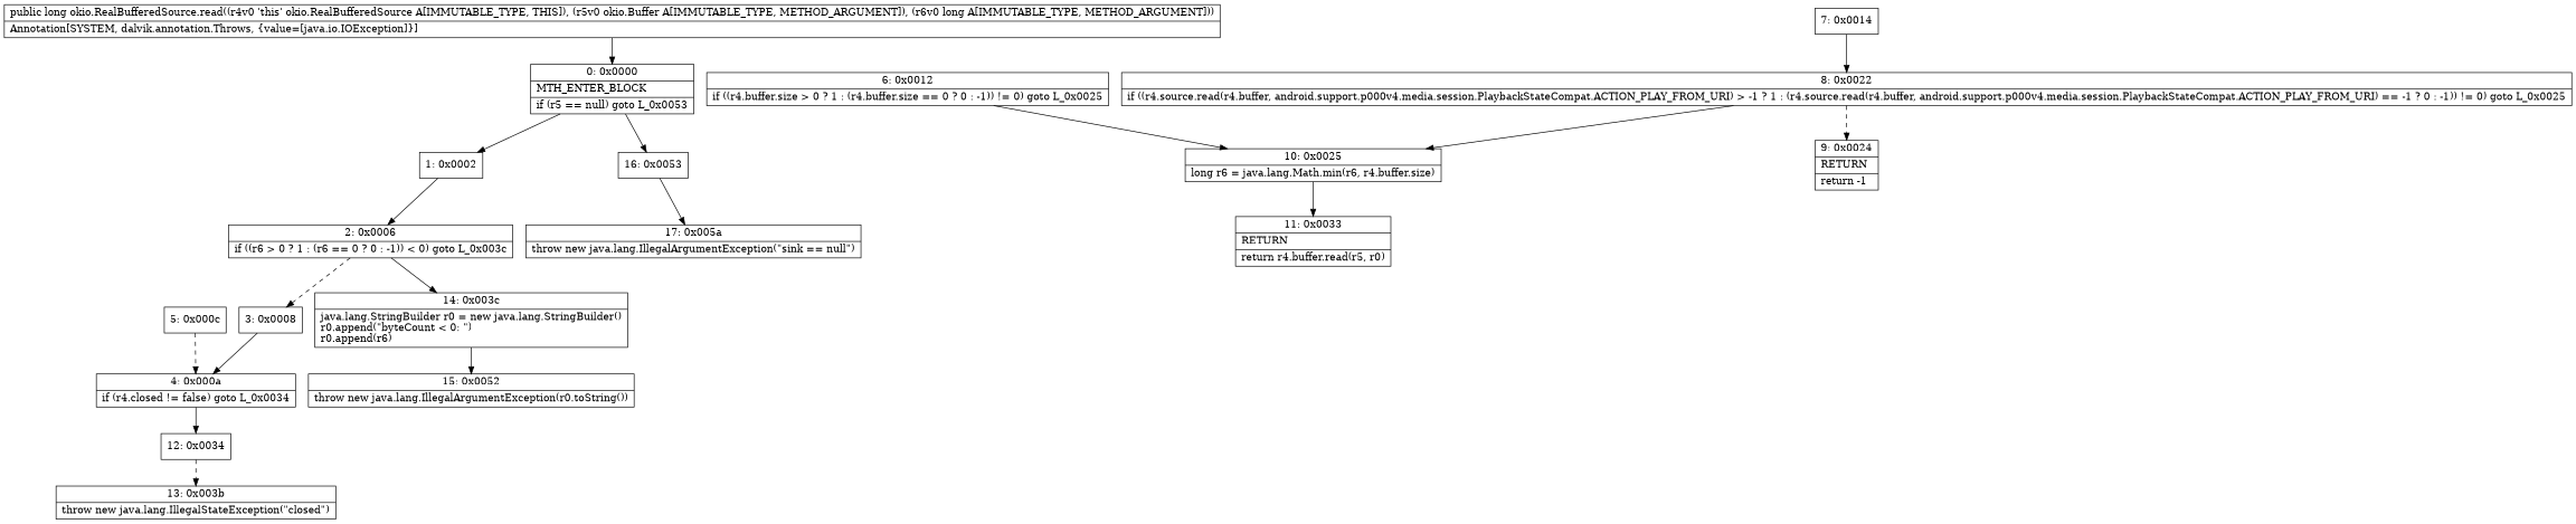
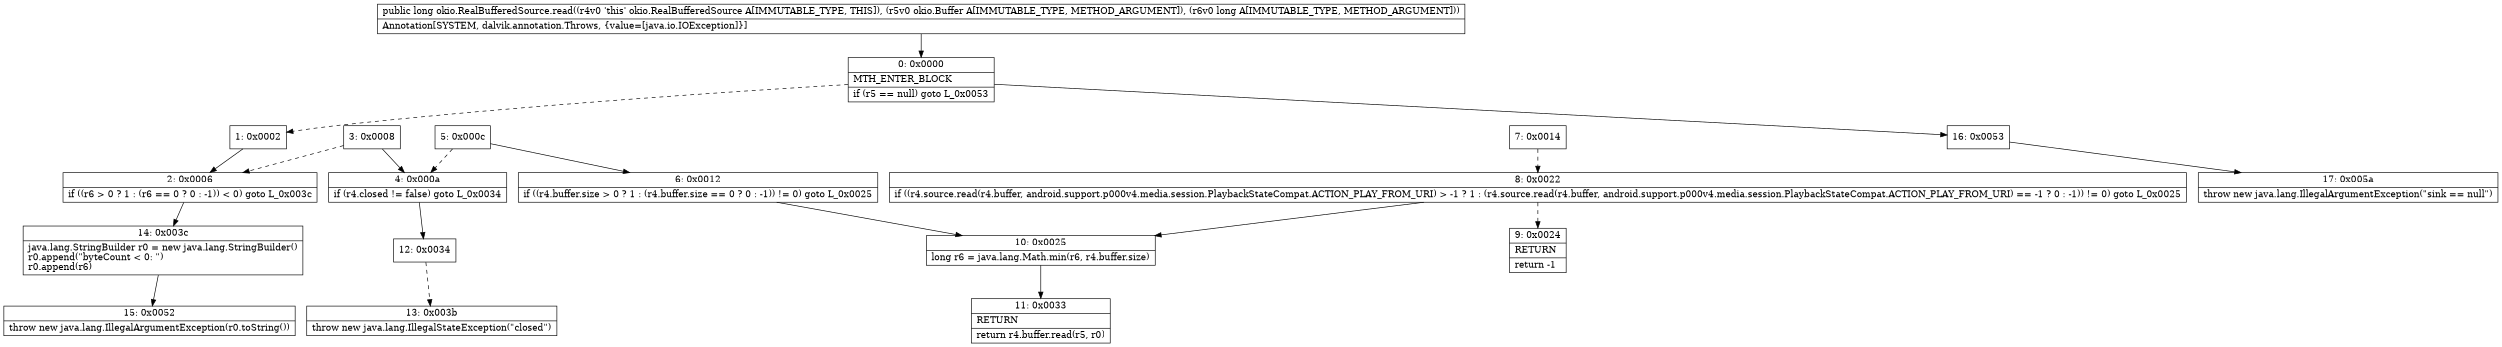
  digraph {
    node [shape=record]
    n1 [label="{0\:\ 0x0000|MTH_ENTER_BLOCK\l|if (r5 == null) goto L_0x0053\l}"]
    n2 [label="{1\:\ 0x0002}"]
    n3 [label="{16\:\ 0x0053}"]
    n4 [label="{2\:\ 0x0006|if ((r6 \> 0 ? 1 : (r6 == 0 ? 0 : \-1)) \< 0) goto L_0x003c\l}"]
    n5 [label="{17\:\ 0x005a|throw new java.lang.IllegalArgumentException(\"sink == null\")\l}"]
    n6 [label="{3\:\ 0x0008}"]
    n7 [label="{14\:\ 0x003c|java.lang.StringBuilder r0 = new java.lang.StringBuilder()\lr0.append(\"byteCount \< 0: \")\lr0.append(r6)\l}"]
    n8 [label="{4\:\ 0x000a|if (r4.closed != false) goto L_0x0034\l}"]
    n9 [label="{15\:\ 0x0052|throw new java.lang.IllegalArgumentException(r0.toString())\l}"]
    n10 [label="{12\:\ 0x0034}"]
    n11 [label="{5\:\ 0x000c}"]
    n12 [label="{6\:\ 0x0012|if ((r4.buffer.size \> 0 ? 1 : (r4.buffer.size == 0 ? 0 : \-1)) != 0) goto L_0x0025\l}"]
    n13 [label="{13\:\ 0x003b|throw new java.lang.IllegalStateException(\"closed\")\l}"]
    n14 [label="{10\:\ 0x0025|long r6 = java.lang.Math.min(r6, r4.buffer.size)\l}"]
    n15 [label="{7\:\ 0x0014}"]
    n16 [label="{8\:\ 0x0022|if ((r4.source.read(r4.buffer, android.support.p000v4.media.session.PlaybackStateCompat.ACTION_PLAY_FROM_URI) \> \-1 ? 1 : (r4.source.read(r4.buffer, android.support.p000v4.media.session.PlaybackStateCompat.ACTION_PLAY_FROM_URI) == \-1 ? 0 : \-1)) != 0) goto L_0x0025\l}"]
    n17 [label="{11\:\ 0x0033|RETURN\l|return r4.buffer.read(r5, r0)\l}"]
    n18 [label="{9\:\ 0x0024|RETURN\l|return \-1\l}"]
    n19 [label="{public long okio.RealBufferedSource.read((r4v0 'this' okio.RealBufferedSource A[IMMUTABLE_TYPE, THIS]), (r5v0 okio.Buffer A[IMMUTABLE_TYPE, METHOD_ARGUMENT]), (r6v0 long A[IMMUTABLE_TYPE, METHOD_ARGUMENT]))  | Annotation[SYSTEM, dalvik.annotation.Throws, \{value=[java.io.IOException]\}]\l}"]
-   n1 -> n2 [style=solid]
+   n1 -> n2 [style=dashed]
    n1 -> n3
    n2 -> n4
    n3 -> n5
-   n4 -> n6 [style=dashed]
+   n6 -> n4 [style=dashed]
    n4 -> n7
    n6 -> n8
    n7 -> n9
    n8 -> n10
    n10 -> n13 [style=dashed]
    n11 -> n8 [style=dashed]
+   n11 -> n12
    n12 -> n14
    n14 -> n17
-   n15 -> n16
+   n15 -> n16 [style=dashed]
    n16 -> n14
    n16 -> n18 [style=dashed]
    n19 -> n1
  }
